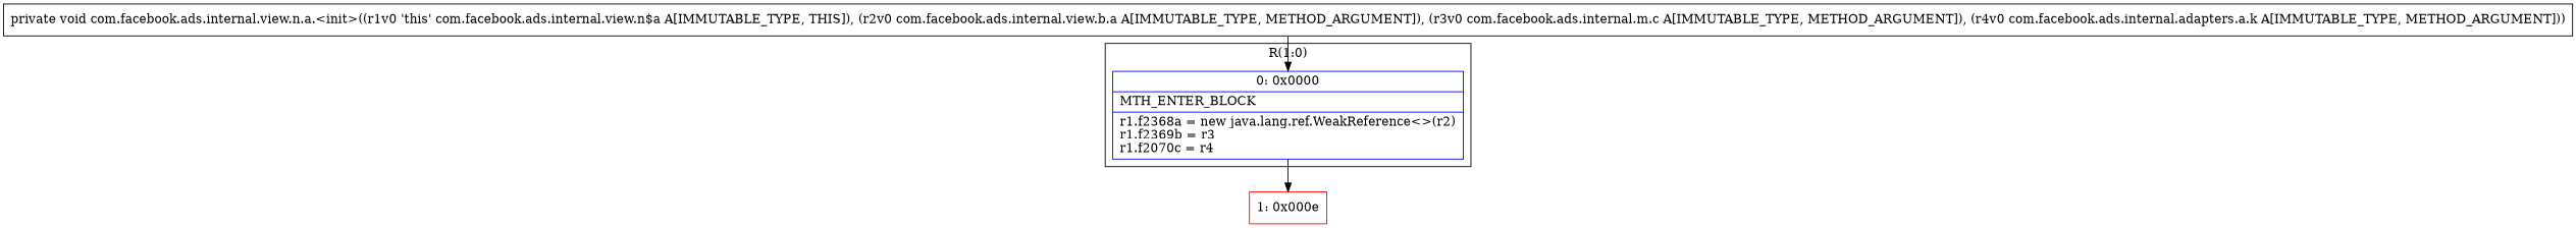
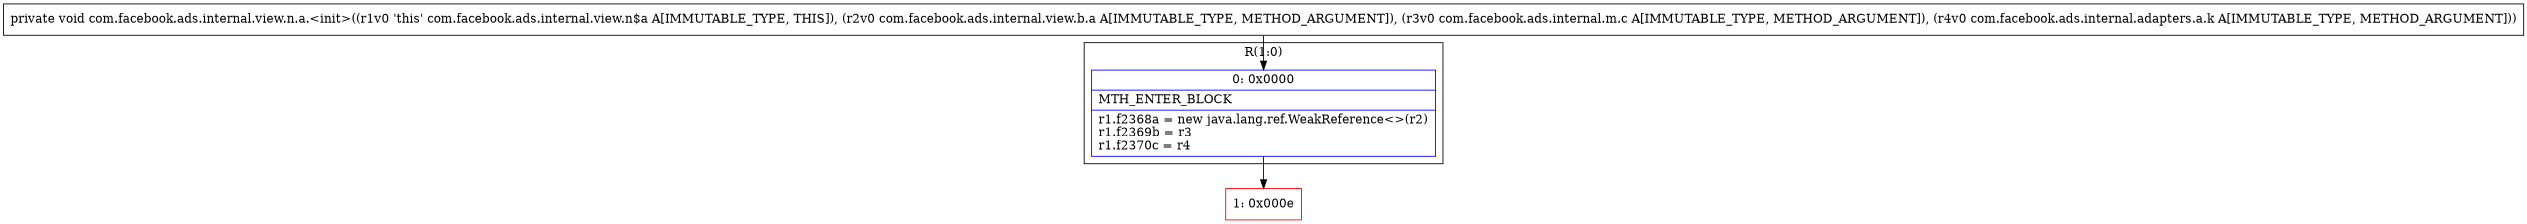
  digraph {
    node [shape=record]
-   n1 [color=blue label="{0\:\ 0x0000|MTH_ENTER_BLOCK\l|r1.f2368a = new java.lang.ref.WeakReference\<\>(r2)\lr1.f2369b = r3\lr1.f2070c = r4\l}"]
+   n1 [color=blue label="{0\:\ 0x0000|MTH_ENTER_BLOCK\l|r1.f2368a = new java.lang.ref.WeakReference\<\>(r2)\lr1.f2369b = r3\lr1.f2370c = r4\l}"]
    n2 [color=red label="{1\:\ 0x000e}"]
    n3 [label="{private void com.facebook.ads.internal.view.n.a.\<init\>((r1v0 'this' com.facebook.ads.internal.view.n$a A[IMMUTABLE_TYPE, THIS]), (r2v0 com.facebook.ads.internal.view.b.a A[IMMUTABLE_TYPE, METHOD_ARGUMENT]), (r3v0 com.facebook.ads.internal.m.c A[IMMUTABLE_TYPE, METHOD_ARGUMENT]), (r4v0 com.facebook.ads.internal.adapters.a.k A[IMMUTABLE_TYPE, METHOD_ARGUMENT])) }"]
    subgraph cluster_1 {
      label="R(1:0)"
      n1
    }
    n1 -> n2
    n3 -> n1
  }
